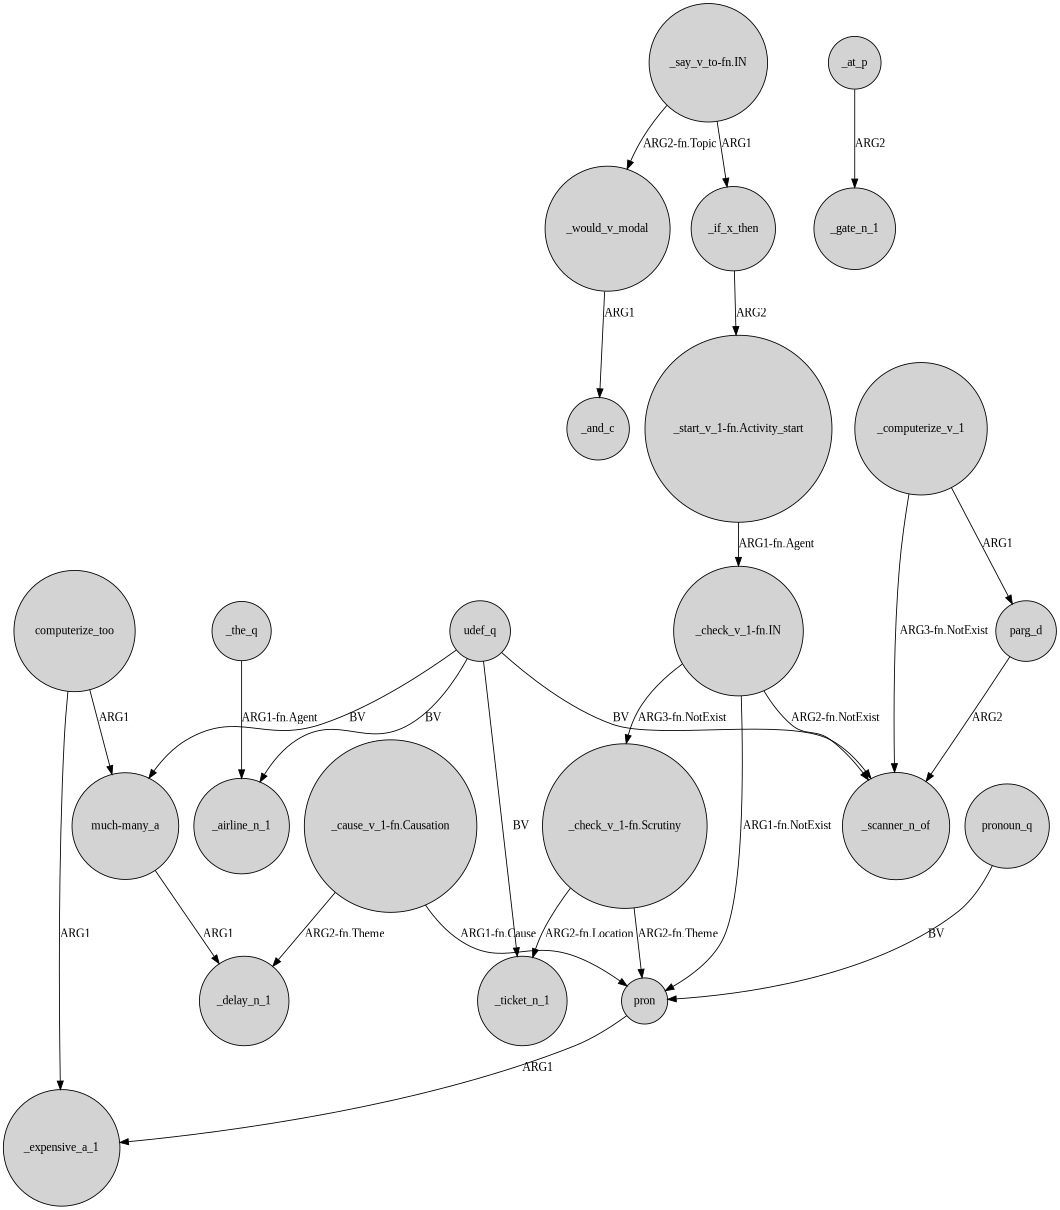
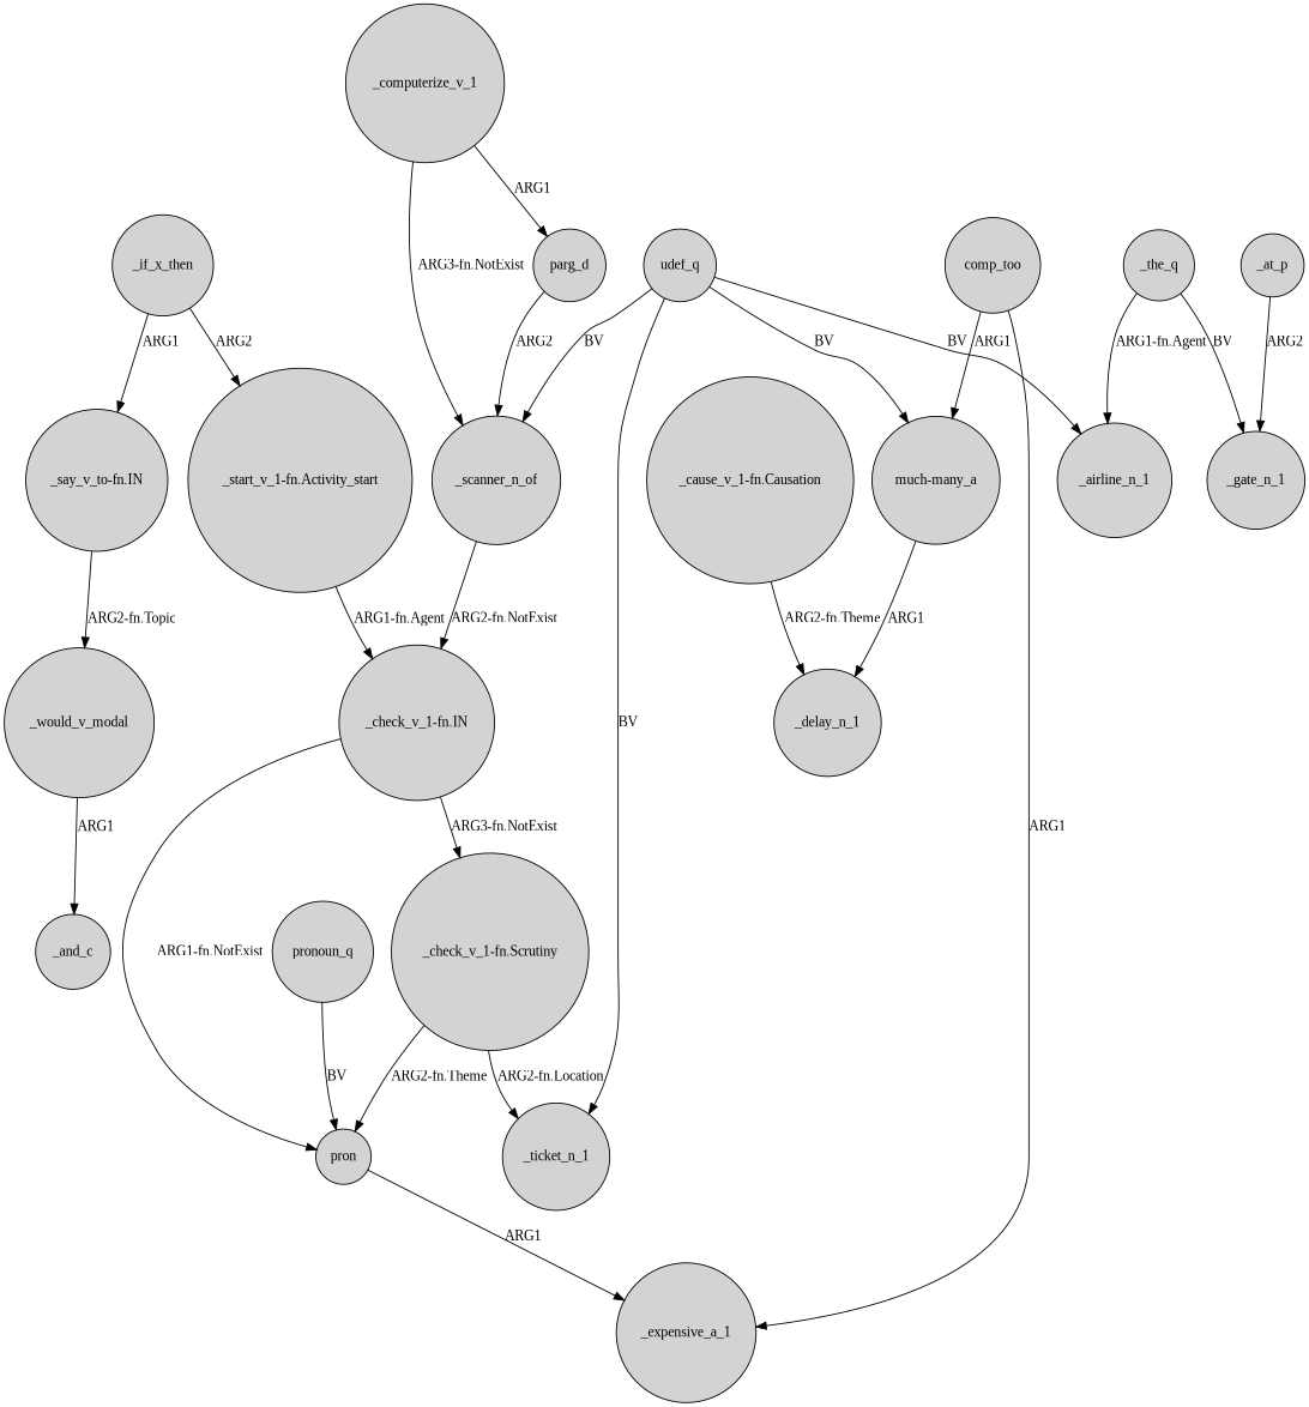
  digraph {
    fontname="Liberation Serif"
    node [fontname="Liberation Serif" shape=circle style=filled]
    edge [fontname="Liberation Serif"]
    "_say_v_to-fn.IN"
    _would_v_modal
    _and_c
    "_cause_v_1-fn.Causation"
    _delay_n_1
    pron
    _expensive_a_1
    "_check_v_1-fn.Scrutiny"
    _ticket_n_1
    _computerize_v_1
    _scanner_n_of
    parg_d
-   comp_too [label=computerize_too]
+   comp_too
    "much-many_a"
    _the_q
    _airline_n_1
    _gate_n_1
    udef_q
    _at_p
    _if_x_then
    "_start_v_1-fn.Activity_start"
    n22 [label="_check_v_1-fn.IN"]
    pronoun_q
    "_say_v_to-fn.IN" -> _would_v_modal [label="ARG2-fn.Topic"]
    _would_v_modal -> _and_c [label=ARG1]
    "_cause_v_1-fn.Causation" -> _delay_n_1 [label="ARG2-fn.Theme"]
-   "_cause_v_1-fn.Causation" -> pron [label="ARG1-fn.Cause"]
    pron -> _expensive_a_1 [label=ARG1]
    "_check_v_1-fn.Scrutiny" -> pron [label="ARG2-fn.Theme"]
    "_check_v_1-fn.Scrutiny" -> _ticket_n_1 [label="ARG2-fn.Location"]
    _computerize_v_1 -> _scanner_n_of [label="ARG3-fn.NotExist"]
    _computerize_v_1 -> parg_d [label=ARG1]
    parg_d -> _scanner_n_of [label=ARG2]
    comp_too -> _expensive_a_1 [label=ARG1]
    comp_too -> "much-many_a" [label=ARG1]
    "much-many_a" -> _delay_n_1 [label=ARG1]
    _the_q -> _airline_n_1 [label="ARG1-fn.Agent"]
+   _the_q -> _gate_n_1 [label=BV]
    udef_q -> _ticket_n_1 [label=BV]
    udef_q -> _scanner_n_of [label=BV]
    udef_q -> "much-many_a" [label=BV]
    udef_q -> _airline_n_1 [label=BV]
    _at_p -> _gate_n_1 [label=ARG2]
-   "_say_v_to-fn.IN" -> _if_x_then [label=ARG1]
+   _if_x_then -> "_say_v_to-fn.IN" [label=ARG1]
    _if_x_then -> "_start_v_1-fn.Activity_start" [label=ARG2]
    "_start_v_1-fn.Activity_start" -> n22 [label="ARG1-fn.Agent"]
    n22 -> pron [label="ARG1-fn.NotExist"]
    n22 -> "_check_v_1-fn.Scrutiny" [label="ARG3-fn.NotExist"]
-   n22 -> _scanner_n_of [label="ARG2-fn.NotExist"]
+   _scanner_n_of -> n22 [label="ARG2-fn.NotExist"]
    pronoun_q -> pron [label=BV]
  }
